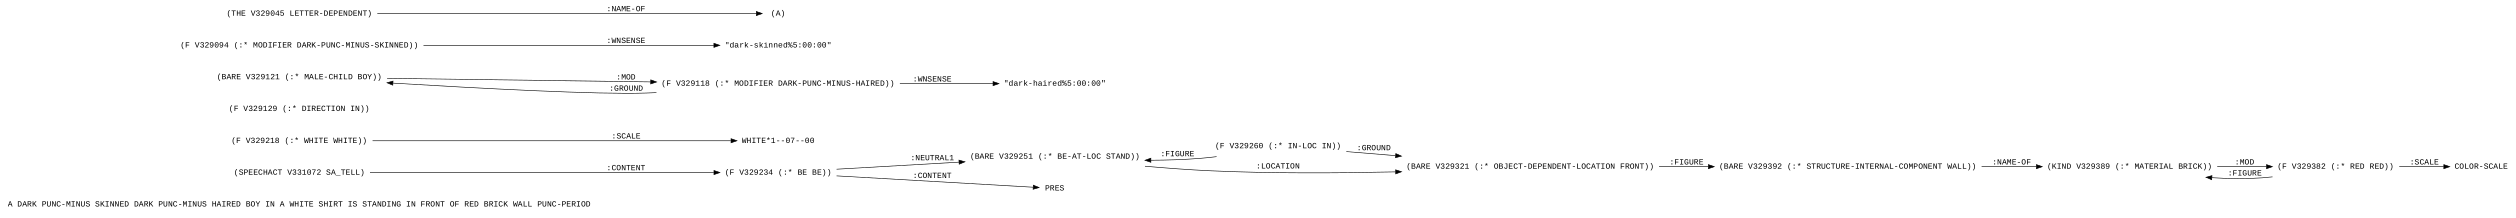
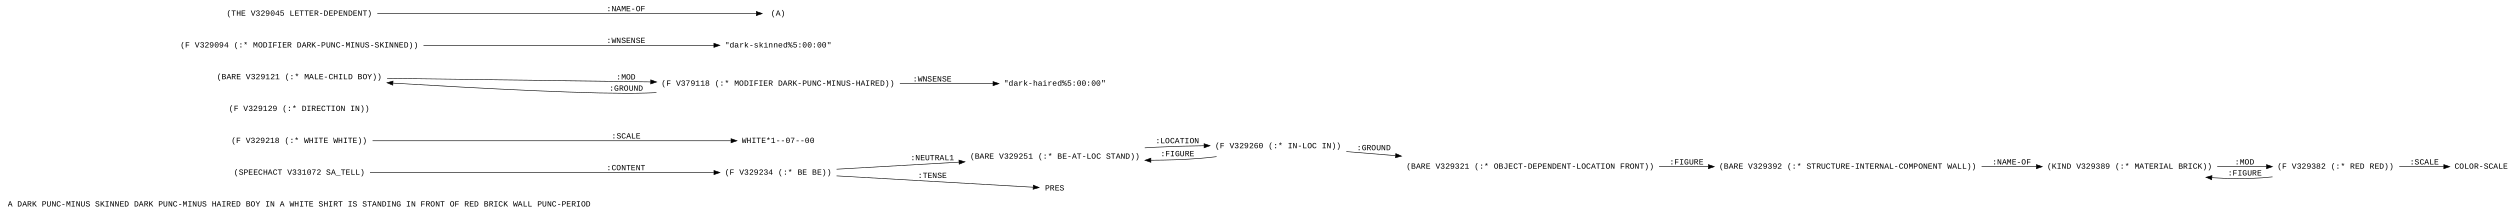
  digraph {
    fontname="Liberation Mono"
    rankdir=LR
    node [fontname="Liberation Mono" shape=none]
    edge [fontname="Liberation Mono"]
    "A DARK PUNC-MINUS SKINNED DARK PUNC-MINUS HAIRED BOY IN A WHITE SHIRT IS STANDING IN FRONT OF RED BRICK WALL PUNC-PERIOD"
    n2 [label="(SPEECHACT V331072 SA_TELL)"]
    n3 [label="(F V329234 (:* BE BE))"]
    n4 [label="(BARE V329251 (:* BE-AT-LOC STAND))"]
    n5 [label=PRES]
    n6 [label="(F V329260 (:* IN-LOC IN))"]
    n7 [label="(F V329218 (:* WHITE WHITE))"]
    n8 [label="WHITE*1--07--00"]
    n9 [label="(BARE V329321 (:* OBJECT-DEPENDENT-LOCATION FRONT))"]
    n10 [label="(BARE V329392 (:* STRUCTURE-INTERNAL-COMPONENT WALL))"]
    n11 [label="(KIND V329389 (:* MATERIAL BRICK))"]
    n12 [label="(F V329382 (:* RED RED))"]
    n13 [label="COLOR-SCALE"]
    n14 [label="(F V329129 (:* DIRECTION IN))"]
    n15 [label="(BARE V329121 (:* MALE-CHILD BOY))"]
-   n16 [label="(F V329118 (:* MODIFIER DARK-PUNC-MINUS-HAIRED))"]
+   n16 [label="(F V379118 (:* MODIFIER DARK-PUNC-MINUS-HAIRED))"]
    n17 [label="\"dark-haired%5:00:00\""]
    n18 [label="(F V329094 (:* MODIFIER DARK-PUNC-MINUS-SKINNED))"]
    n19 [label="\"dark-skinned%5:00:00\""]
    n20 [label="(THE V329045 LETTER-DEPENDENT)"]
    n21 [label="(A)"]
    n2 -> n3 [label=":CONTENT"]
    n3 -> n4 [label=":NEUTRAL1"]
-   n3 -> n5 [label=":CONTENT"]
-   n4 -> n9 [label=":LOCATION"]
+   n3 -> n5 [label=":TENSE"]
+   n4 -> n6 [label=":LOCATION"]
    n6 -> n4 [label=":FIGURE"]
    n6 -> n9 [label=":GROUND"]
    n7 -> n8 [label=":SCALE"]
    n9 -> n10 [label=":FIGURE"]
    n10 -> n11 [label=":NAME-OF"]
    n11 -> n12 [label=":MOD"]
    n12 -> n11 [label=":FIGURE"]
    n12 -> n13 [label=":SCALE"]
    n15 -> n16 [label=":MOD"]
    n16 -> n15 [label=":GROUND"]
    n16 -> n17 [label=":WNSENSE"]
    n18 -> n19 [label=":WNSENSE"]
    n20 -> n21 [label=":NAME-OF"]
  }
